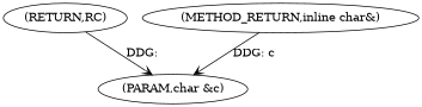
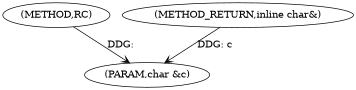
  digraph {
    node [color=black]
    edge [arrowhead=vee]
-   n1 [label="(RETURN,RC)"]
+   n1 [label="(METHOD,RC)"]
    n2 [label="(PARAM,char &c)"]
    n3 [label="(METHOD_RETURN,inline char&)"]
    n1 -> n2 [label="DDG: "]
    n3 -> n2 [label="DDG: c"]
  }
